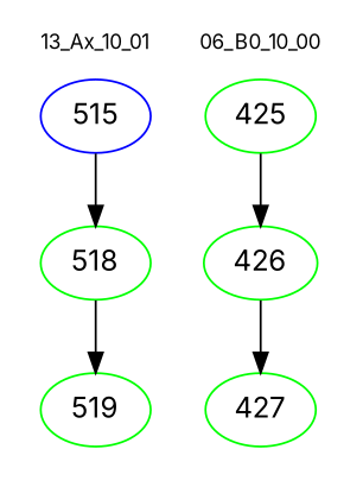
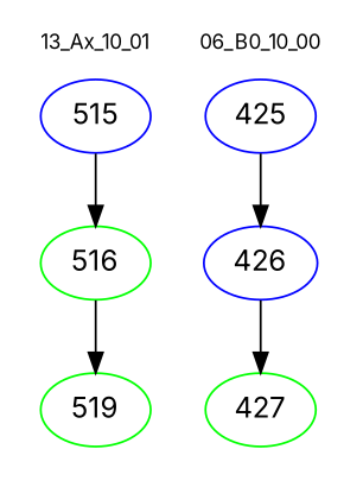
  digraph {
    fontname=Inter
    node [color=green fontname=Inter]
    edge [color=black fontname=Inter]
    n1 [color=blue label=515]
-   n2 [label=518]
+   n2 [label=516]
    n3 [label=519]
-   n4 [label=426]
-   n5 [label=425]
+   n4 [color=blue label=426]
+   n5 [color=blue label=425]
    n6 [label=427]
    subgraph cluster_1 {
      color=white
      fontsize=10
      label="13_Ax_10_01"
      n1
      n2
      n3
    }
    subgraph cluster_2 {
      color=white
      fontsize=10
      label="06_B0_10_00"
      n4
      n5
      n6
    }
    n1 -> n2
    n2 -> n3
    n4 -> n6
    n5 -> n4
  }
